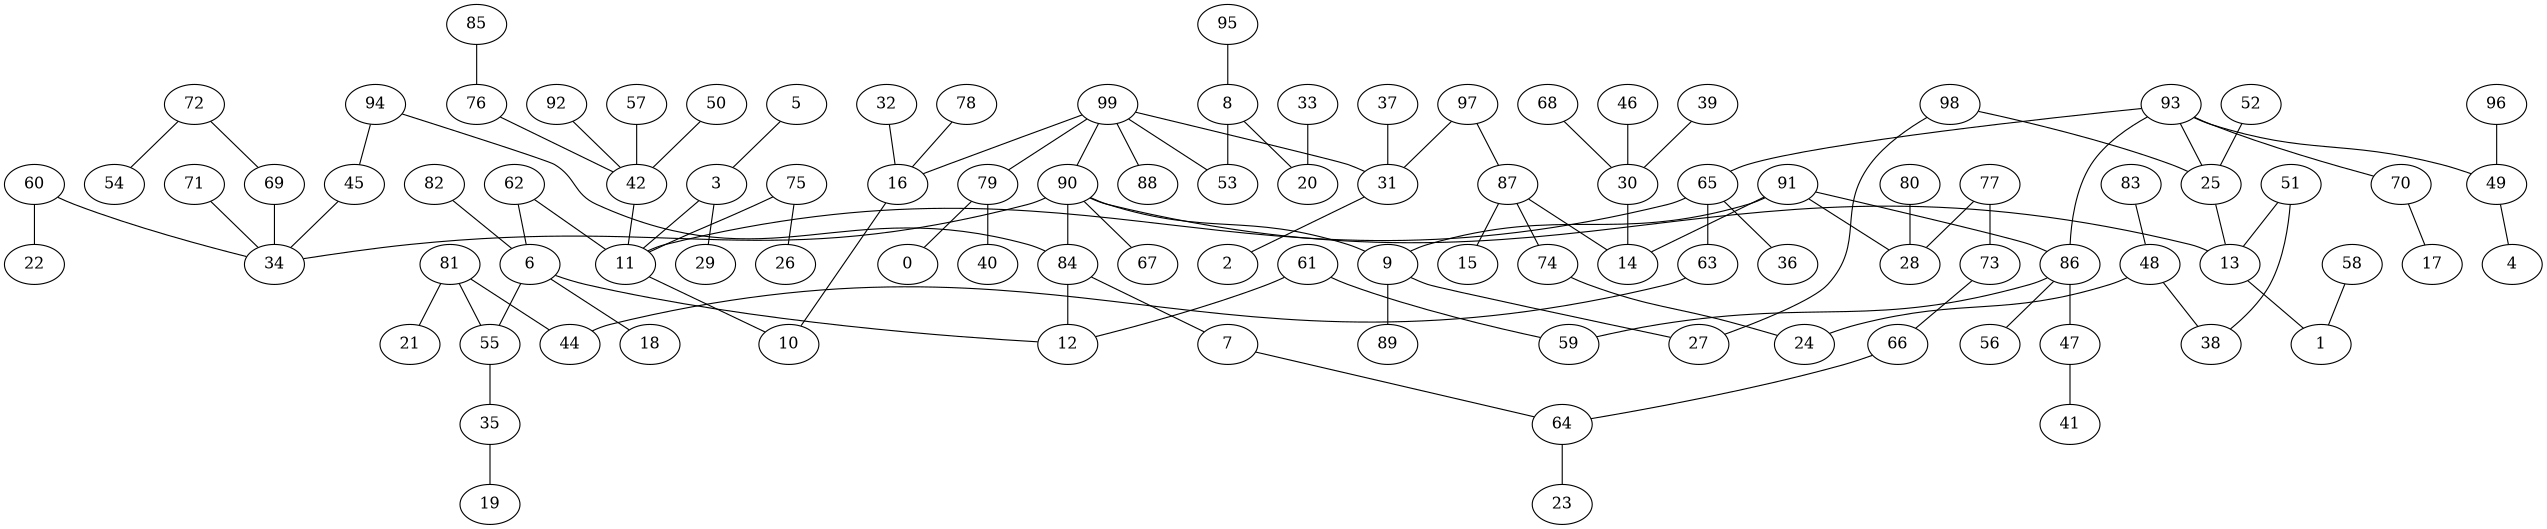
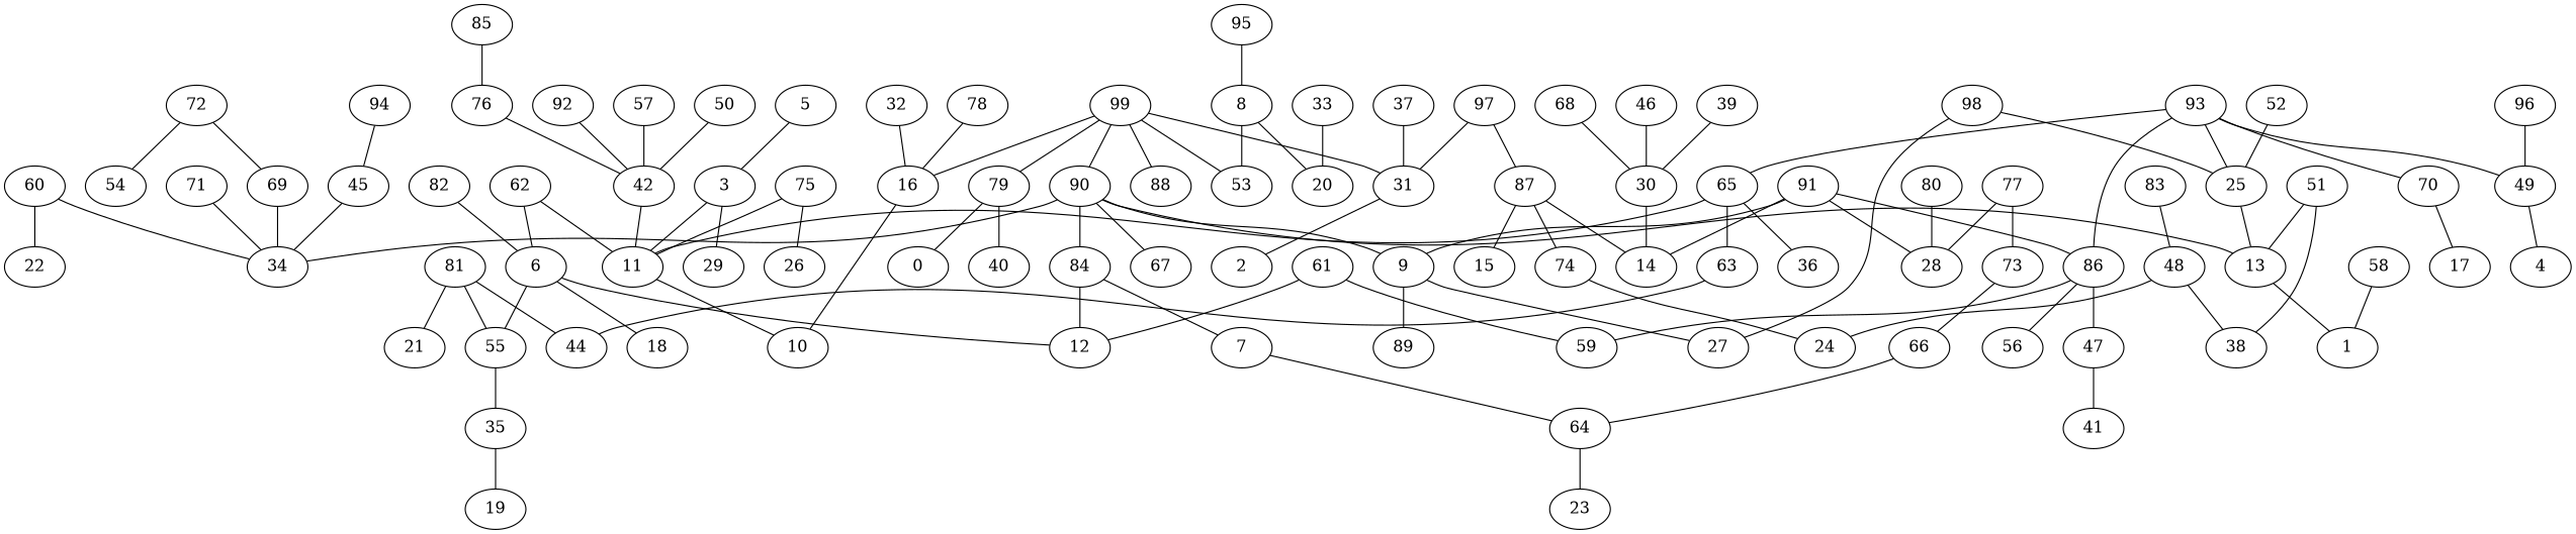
  digraph {
    edge [color=black dir=none]
    94
    45
    84
    34
    68
    30
    14
    71
    97
    87
    31
    15
    74
    37
    2
    46
    98
    27
    25
    52
    85
    76
    42
    5
    3
    11
    29
    33
    20
    6
    18
    55
    12
    35
    82
    61
    59
    92
    10
    49
    4
    80
    28
    62
    19
    48
    24
    38
    57
    39
    58
    1
    7
    64
    86
    47
    56
    41
    90
    67
    9
    13
    89
    78
    16
    93
    70
    65
    17
    36
    63
    72
    54
    69
    91
    79
    40
    0
    51
    83
    75
    26
    66
    23
    77
    73
    96
    44
    50
    60
    22
    8
    53
    81
    21
    95
    32
    99
    88
    subgraph sub_1 {
      94
      45
      84
      34
      68
      30
      14
      71
      97
      87
      31
      15
      74
      37
      2
      46
      98
      27
      25
      52
      85
      76
      42
      5
      3
      11
      29
      33
      20
      6
      18
      55
      12
      35
      82
      61
      59
      92
      10
      49
      4
      80
      28
      62
      19
      48
      24
      38
      57
      39
      58
      1
      7
      64
      86
      47
      56
      41
      90
      67
      9
      13
      89
      78
      16
      93
      70
      65
      17
      36
      63
      72
      54
      69
      91
      79
      40
      0
      51
      83
      75
      26
      66
      23
      77
      73
      96
      44
      50
      60
      22
      8
      53
      81
      21
      95
      32
      99
      88
    }
    94 -> 45
-   94 -> 84
    45 -> 34
    84 -> 12
    84 -> 7
    68 -> 30
    30 -> 14
    71 -> 34
    97 -> 87
    97 -> 31
    87 -> 14
    87 -> 15
    87 -> 74
    31 -> 2
    74 -> 24
    37 -> 31
    46 -> 30
    98 -> 27
    98 -> 25
    25 -> 13
    52 -> 25
    85 -> 76
    76 -> 42
    42 -> 11
    5 -> 3
    3 -> 11
    3 -> 29
    11 -> 10
    33 -> 20
    6 -> 18
    6 -> 55
    6 -> 12
    55 -> 35
    35 -> 19
    82 -> 6
    61 -> 12
    61 -> 59
    92 -> 42
    49 -> 4
    80 -> 28
    62 -> 11
    62 -> 6
    48 -> 24
    48 -> 38
    57 -> 42
    39 -> 30
    58 -> 1
    7 -> 64
    64 -> 23
    86 -> 59
    86 -> 47
    86 -> 56
    47 -> 41
    90 -> 84
    90 -> 34
    90 -> 67
    90 -> 9
    90 -> 13
    9 -> 27
    9 -> 89
    13 -> 1
    78 -> 16
    16 -> 10
    93 -> 25
    93 -> 49
    93 -> 86
    93 -> 70
    93 -> 65
    70 -> 17
    65 -> 11
    65 -> 36
    65 -> 63
    63 -> 44
    72 -> 54
    72 -> 69
    69 -> 34
    91 -> 14
    91 -> 28
    91 -> 86
    91 -> 9
    79 -> 40
    79 -> 0
    51 -> 38
    51 -> 13
    83 -> 48
    75 -> 11
    75 -> 26
    66 -> 64
    77 -> 28
    77 -> 73
    73 -> 66
    96 -> 49
    50 -> 42
    60 -> 34
    60 -> 22
    8 -> 20
    8 -> 53
    81 -> 55
    81 -> 44
    81 -> 21
    95 -> 8
    32 -> 16
    99 -> 31
    99 -> 90
    99 -> 16
    99 -> 79
    99 -> 53
    99 -> 88
  }
